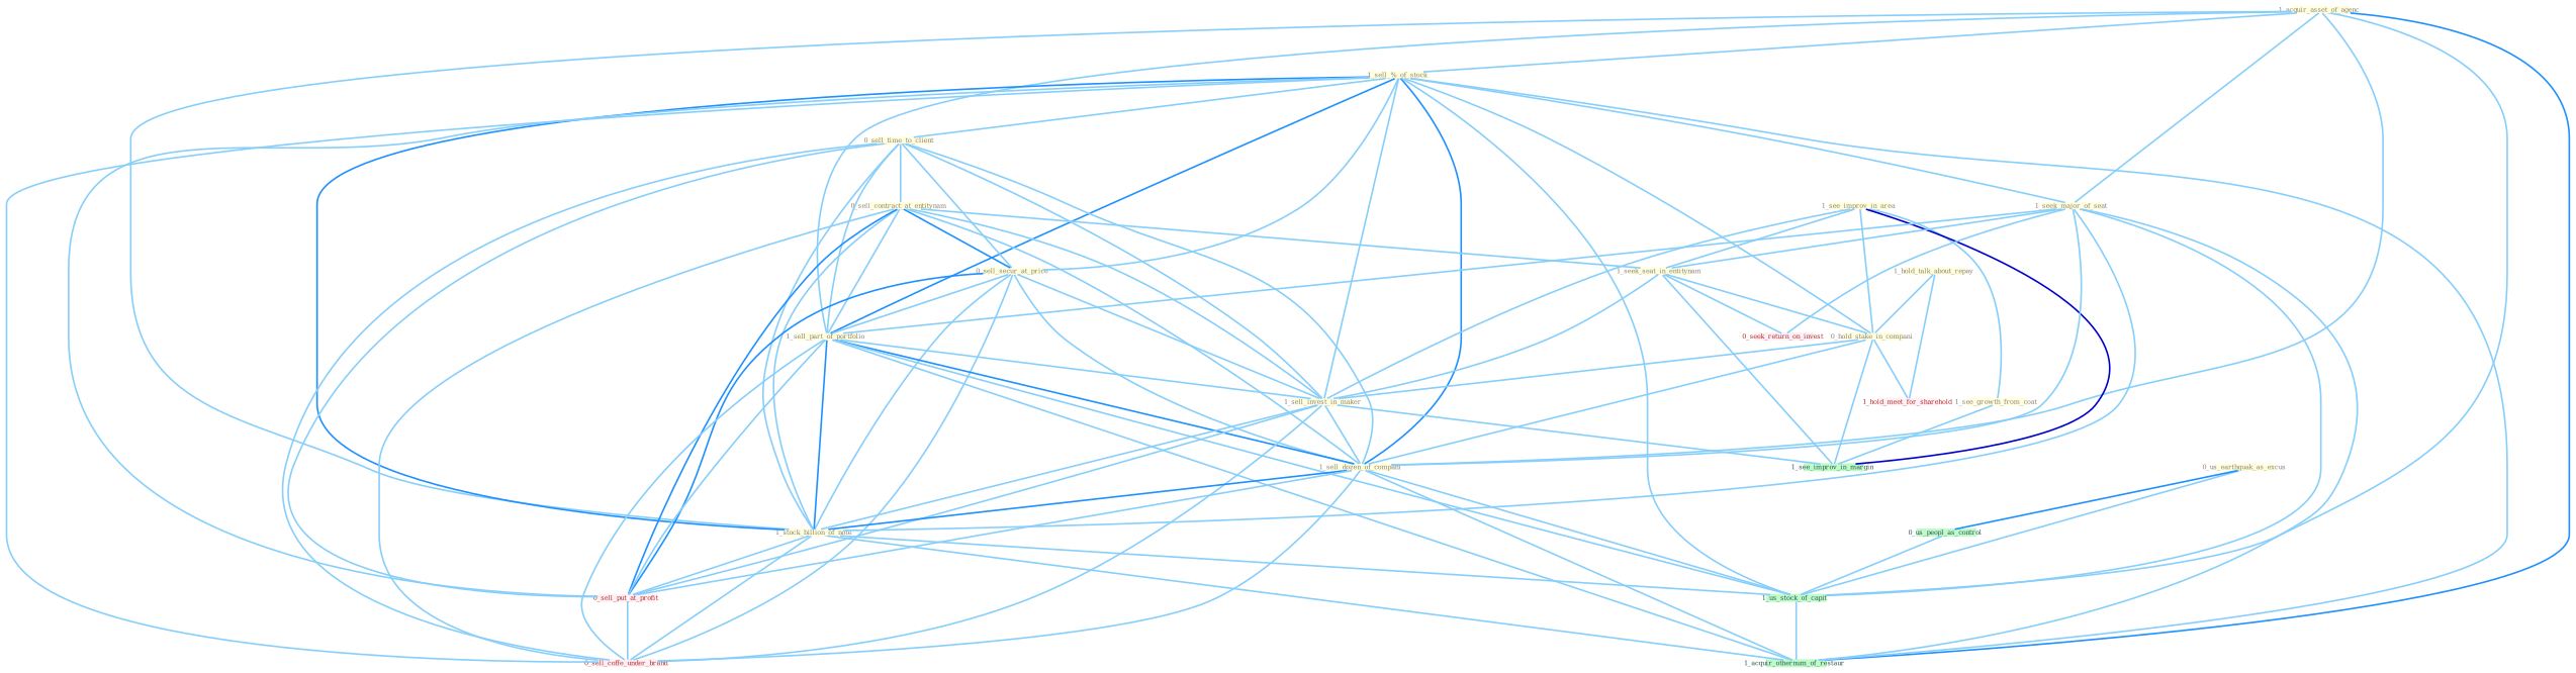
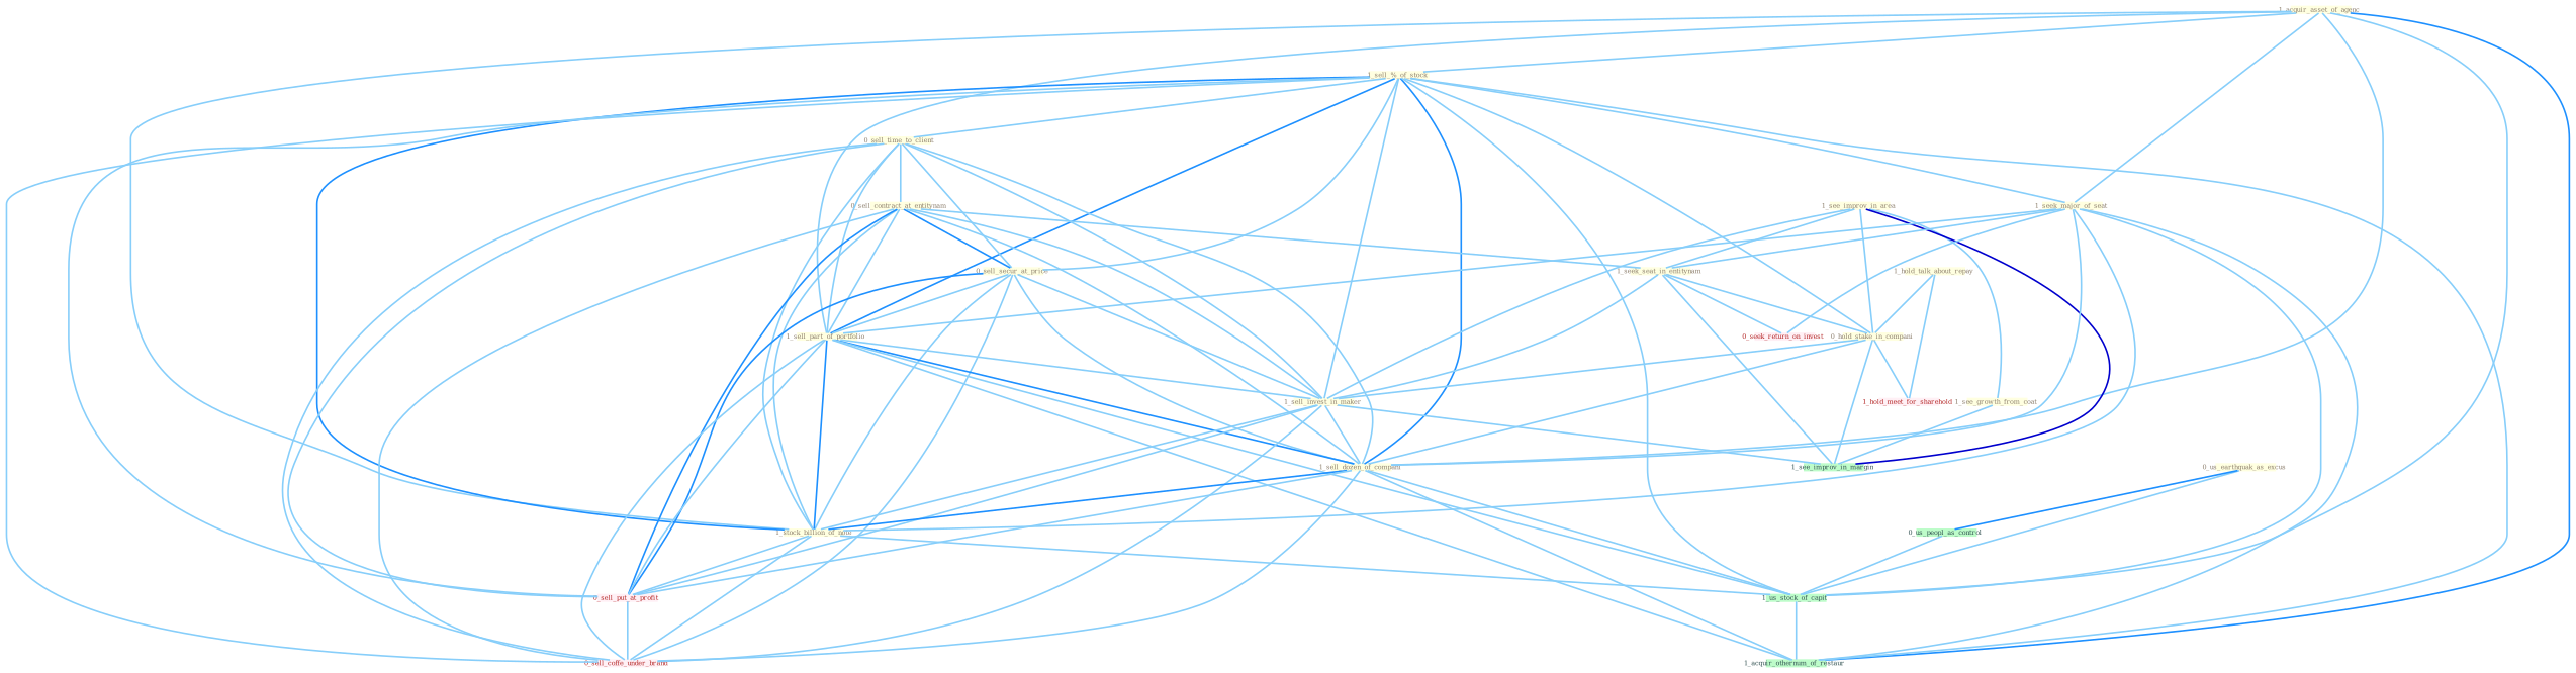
  graph {
    node [color="#ffffe0" fixedsize=true fontcolor="#8b7d6b" fontsize=4 shape=polygon style=filled]
    edge [color="#87cefa" w=1]
    "1_acquir_asset_of_agenc " [height=.06 width=.5]
    "1_sell_%_of_stock " [height=.06 width=.5]
    "1_see_improv_in_area " [height=.06 width=.5]
    "1_seek_major_of_seat " [height=.06 width=.5]
    "0_sell_time_to_client " [height=.06 width=.5]
    "0_sell_contract_at_entitynam " [height=.06 width=.5]
    "0_sell_secur_at_price " [height=.06 width=.5]
    "1_hold_talk_about_repay " [height=.06 width=.5]
    "1_seek_seat_in_entitynam " [height=.06 width=.5]
    "0_us_earthquak_as_excus " [height=.06 width=.5]
    "0_hold_stake_in_compani " [height=.06 width=.5]
    "1_sell_part_of_portfolio " [height=.06 width=.5]
    "1_sell_invest_in_maker " [height=.06 width=.5]
    "1_see_growth_from_coat " [height=.06 width=.5]
    "1_sell_dozen_of_compani " [height=.06 width=.5]
    n16 [height=.06 label="1_stock_billion_of_note" width=.5]
    "0_sell_put_at_profit " [color="#fff0f5" fontcolor="#b22222" height=.06 width=.5]
    "0_seek_return_on_invest " [color="#fff0f5" fontcolor="#b22222" height=.06 width=.5]
    "0_sell_coffe_under_brand " [color="#fff0f5" fontcolor="#b22222" height=.06 width=.5]
    "1_hold_meet_for_sharehold " [color="#fff0f5" fontcolor="#b22222" height=.06 width=.5]
    "1_us_stock_of_capit " [color="#BDFCC9" fontcolor="#2f4f4f" height=.06 width=.5]
    "1_acquir_othernum_of_restaur " [color="#BDFCC9" fontcolor="#2f4f4f" height=.06 width=.5]
    "1_see_improv_in_margin " [color="#BDFCC9" fontcolor="#2f4f4f" height=.06 width=.5]
    "0_us_peopl_as_control " [color="#BDFCC9" fontcolor="#2f4f4f" height=.06 width=.5]
    subgraph sub_1 {
      "1_acquir_asset_of_agenc "
      "1_sell_%_of_stock "
      "1_see_improv_in_area "
      "1_seek_major_of_seat "
      "0_sell_time_to_client "
      "0_sell_contract_at_entitynam "
      "0_sell_secur_at_price "
      "1_hold_talk_about_repay "
      "1_seek_seat_in_entitynam "
      "0_us_earthquak_as_excus "
      "0_hold_stake_in_compani "
      "1_sell_part_of_portfolio "
      "1_sell_invest_in_maker "
      "1_see_growth_from_coat "
      "1_sell_dozen_of_compani "
      n16
    }
    subgraph sub_2 {
      "0_sell_put_at_profit "
      "0_seek_return_on_invest "
      "0_sell_coffe_under_brand "
      "1_hold_meet_for_sharehold "
    }
    "1_acquir_asset_of_agenc " -- "1_sell_%_of_stock "
    "1_acquir_asset_of_agenc " -- "1_seek_major_of_seat "
    "1_acquir_asset_of_agenc " -- "1_sell_part_of_portfolio "
    "1_acquir_asset_of_agenc " -- "1_sell_dozen_of_compani "
    "1_acquir_asset_of_agenc " -- n16
    "1_acquir_asset_of_agenc " -- "1_us_stock_of_capit "
    "1_acquir_asset_of_agenc " -- "1_acquir_othernum_of_restaur " [color="#1e90ff" w=2]
    "1_sell_%_of_stock " -- "1_seek_major_of_seat "
    "1_sell_%_of_stock " -- "0_sell_time_to_client "
    "1_sell_%_of_stock " -- "0_sell_secur_at_price "
    "1_sell_%_of_stock " -- "0_hold_stake_in_compani "
    "1_sell_%_of_stock " -- "1_sell_part_of_portfolio " [color="#1e90ff" w=2]
    "1_sell_%_of_stock " -- "1_sell_invest_in_maker "
    "1_sell_%_of_stock " -- "1_sell_dozen_of_compani " [color="#1e90ff" w=2]
    "1_sell_%_of_stock " -- n16 [color="#1e90ff" w=2]
    "1_sell_%_of_stock " -- "0_sell_put_at_profit "
    "1_sell_%_of_stock " -- "0_sell_coffe_under_brand "
    "1_sell_%_of_stock " -- "1_us_stock_of_capit "
    "1_sell_%_of_stock " -- "1_acquir_othernum_of_restaur "
    "1_see_improv_in_area " -- "1_seek_seat_in_entitynam "
    "1_see_improv_in_area " -- "0_hold_stake_in_compani "
    "1_see_improv_in_area " -- "1_sell_invest_in_maker "
    "1_see_improv_in_area " -- "1_see_growth_from_coat "
    "1_see_improv_in_area " -- "1_see_improv_in_margin " [color="#0000cd" w=3]
    "1_seek_major_of_seat " -- "1_seek_seat_in_entitynam "
    "1_seek_major_of_seat " -- "1_sell_part_of_portfolio "
    "1_seek_major_of_seat " -- "1_sell_dozen_of_compani "
    "1_seek_major_of_seat " -- n16
    "1_seek_major_of_seat " -- "0_seek_return_on_invest "
    "1_seek_major_of_seat " -- "1_us_stock_of_capit "
    "1_seek_major_of_seat " -- "1_acquir_othernum_of_restaur "
    "0_sell_time_to_client " -- "0_sell_contract_at_entitynam "
    "0_sell_time_to_client " -- "0_sell_secur_at_price "
    "0_sell_time_to_client " -- "1_sell_part_of_portfolio "
    "0_sell_time_to_client " -- "1_sell_invest_in_maker "
    "0_sell_time_to_client " -- "1_sell_dozen_of_compani "
    "0_sell_time_to_client " -- n16
    "0_sell_time_to_client " -- "0_sell_put_at_profit "
    "0_sell_time_to_client " -- "0_sell_coffe_under_brand "
    "0_sell_contract_at_entitynam " -- "0_sell_secur_at_price " [color="#1e90ff" w=2]
    "0_sell_contract_at_entitynam " -- "1_seek_seat_in_entitynam "
    "0_sell_contract_at_entitynam " -- "1_sell_part_of_portfolio "
    "0_sell_contract_at_entitynam " -- "1_sell_invest_in_maker "
    "0_sell_contract_at_entitynam " -- "1_sell_dozen_of_compani "
    "0_sell_contract_at_entitynam " -- n16
    "0_sell_contract_at_entitynam " -- "0_sell_put_at_profit " [color="#1e90ff" w=2]
    "0_sell_contract_at_entitynam " -- "0_sell_coffe_under_brand "
    "0_sell_secur_at_price " -- "1_sell_part_of_portfolio "
    "0_sell_secur_at_price " -- "1_sell_invest_in_maker "
    "0_sell_secur_at_price " -- "1_sell_dozen_of_compani "
    "0_sell_secur_at_price " -- n16
    "0_sell_secur_at_price " -- "0_sell_put_at_profit " [color="#1e90ff" w=2]
    "0_sell_secur_at_price " -- "0_sell_coffe_under_brand "
    "1_hold_talk_about_repay " -- "0_hold_stake_in_compani "
    "1_hold_talk_about_repay " -- "1_hold_meet_for_sharehold "
    "1_seek_seat_in_entitynam " -- "0_hold_stake_in_compani "
    "1_seek_seat_in_entitynam " -- "1_sell_invest_in_maker "
    "1_seek_seat_in_entitynam " -- "0_seek_return_on_invest "
    "1_seek_seat_in_entitynam " -- "1_see_improv_in_margin "
    "0_us_earthquak_as_excus " -- "1_us_stock_of_capit "
    "0_us_earthquak_as_excus " -- "0_us_peopl_as_control " [color="#1e90ff" w=2]
    "0_hold_stake_in_compani " -- "1_sell_invest_in_maker "
    "0_hold_stake_in_compani " -- "1_sell_dozen_of_compani "
    "0_hold_stake_in_compani " -- "1_hold_meet_for_sharehold "
    "0_hold_stake_in_compani " -- "1_see_improv_in_margin "
    "1_sell_part_of_portfolio " -- "1_sell_invest_in_maker "
    "1_sell_part_of_portfolio " -- "1_sell_dozen_of_compani " [color="#1e90ff" w=2]
    "1_sell_part_of_portfolio " -- n16 [color="#1e90ff" w=2]
    "1_sell_part_of_portfolio " -- "0_sell_put_at_profit "
    "1_sell_part_of_portfolio " -- "0_sell_coffe_under_brand "
    "1_sell_part_of_portfolio " -- "1_us_stock_of_capit "
    "1_sell_part_of_portfolio " -- "1_acquir_othernum_of_restaur "
    "1_sell_invest_in_maker " -- "1_sell_dozen_of_compani "
    "1_sell_invest_in_maker " -- n16
    "1_sell_invest_in_maker " -- "0_sell_put_at_profit "
    "1_sell_invest_in_maker " -- "0_sell_coffe_under_brand "
    "1_sell_invest_in_maker " -- "1_see_improv_in_margin "
    "1_see_growth_from_coat " -- "1_see_improv_in_margin "
    "1_sell_dozen_of_compani " -- n16 [color="#1e90ff" w=2]
    "1_sell_dozen_of_compani " -- "0_sell_put_at_profit "
    "1_sell_dozen_of_compani " -- "0_sell_coffe_under_brand "
    "1_sell_dozen_of_compani " -- "1_us_stock_of_capit "
    "1_sell_dozen_of_compani " -- "1_acquir_othernum_of_restaur "
    n16 -- "0_sell_put_at_profit "
    n16 -- "0_sell_coffe_under_brand "
    n16 -- "1_us_stock_of_capit "
-   n16 -- "1_acquir_othernum_of_restaur "
    "0_sell_put_at_profit " -- "0_sell_coffe_under_brand "
    "1_us_stock_of_capit " -- "1_acquir_othernum_of_restaur "
    "0_us_peopl_as_control " -- "1_us_stock_of_capit "
  }
